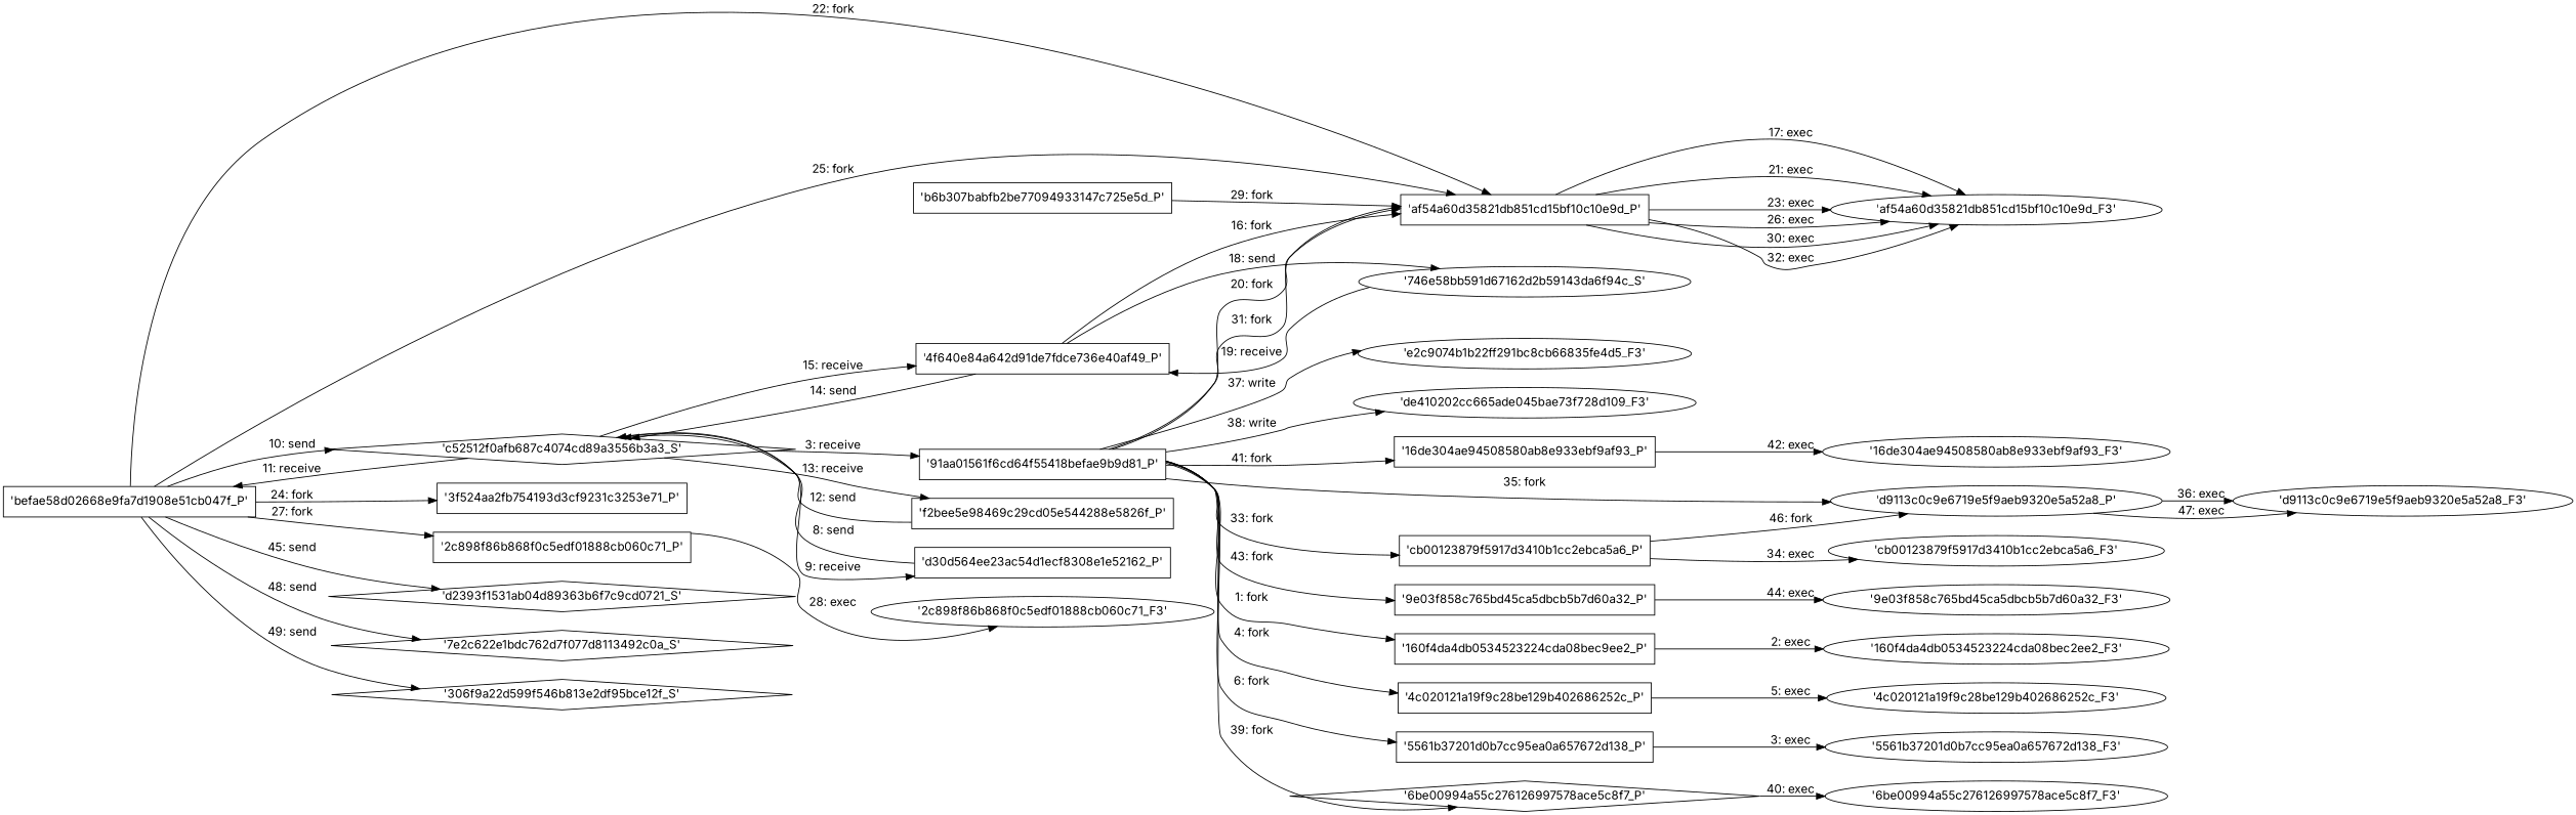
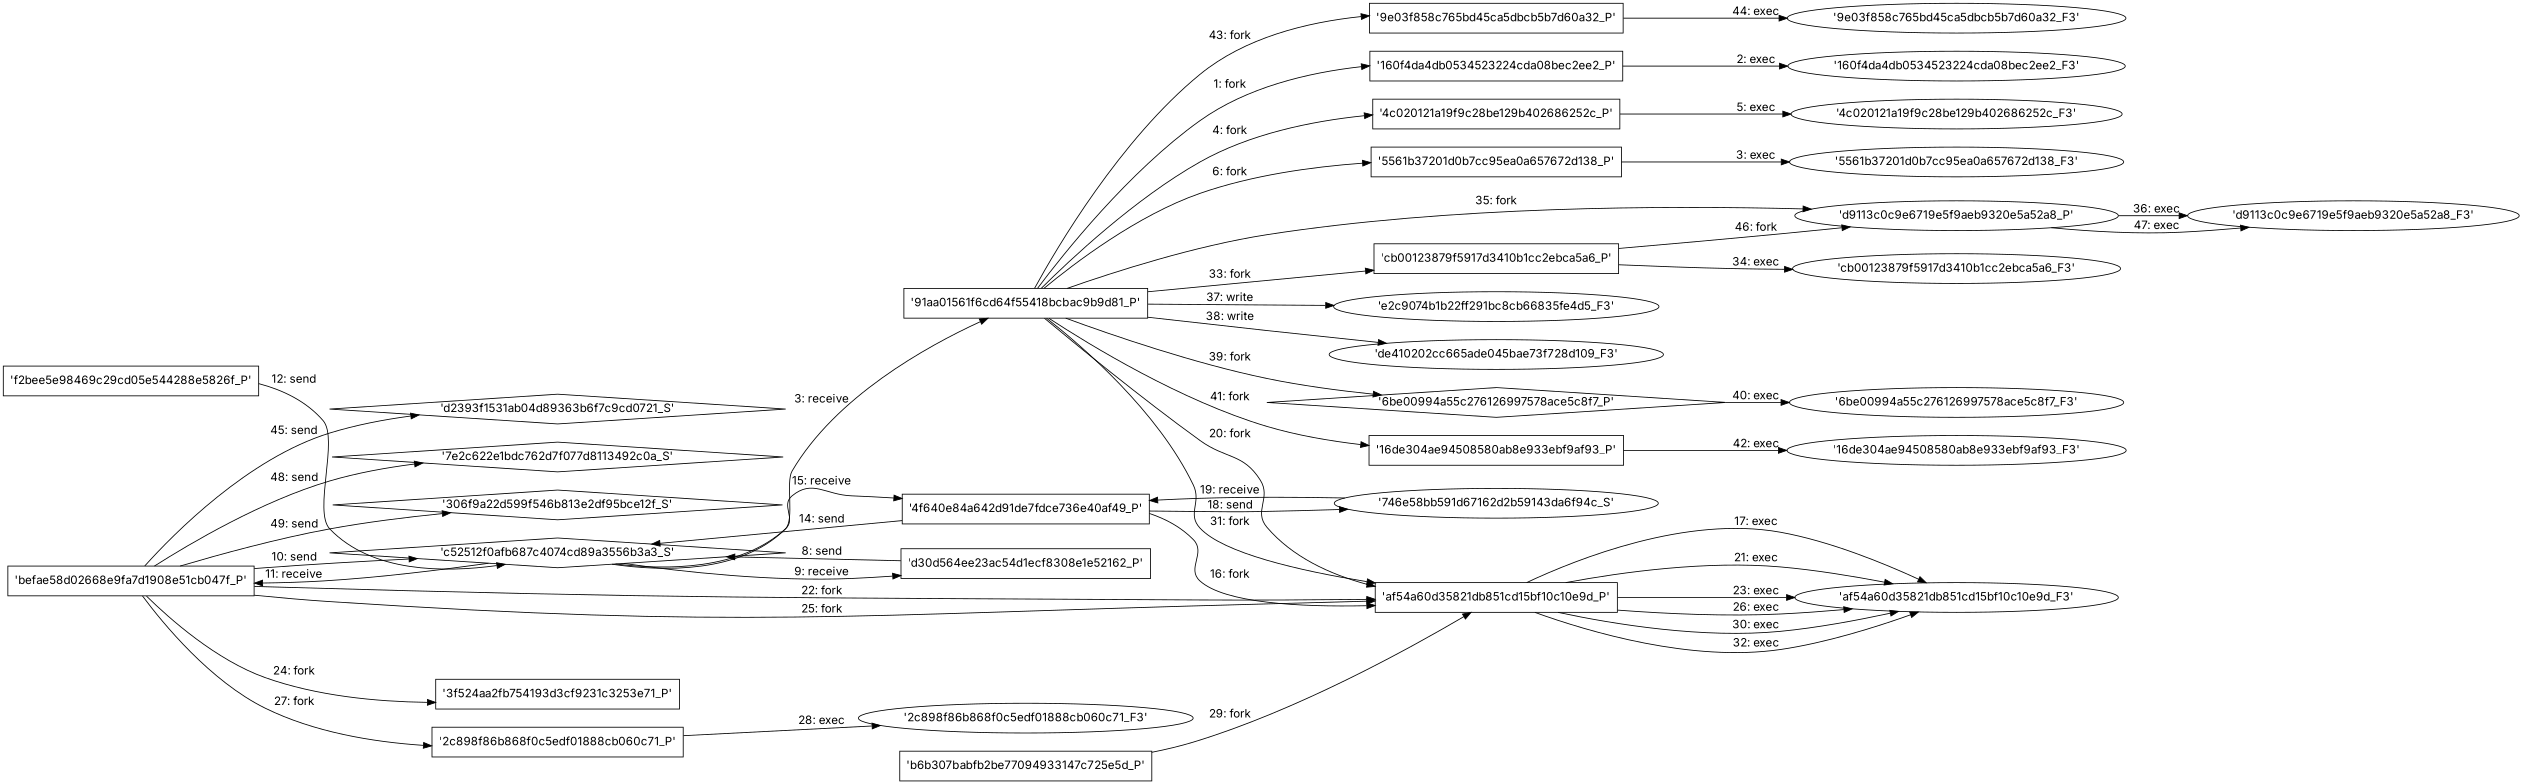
  digraph {
    engine=neato
    fixedsize=false
    fontname=Inter
    fontsize=10
    nodesep=0.3
    rankdir=LR
    ranksep=0
    splines=true
    node [fontname=Inter node_type=Process shape=box]
    edge [fontname=Inter]
-   "'91aa01561f6cd64f55418bcbac9b9d81_P'" [label="'91aa01561f6cd64f55418befae9b9d81_P'"]
-   "'160f4da4db0534523224cda08bec2ee2_P'" [label="'160f4da4db0534523224cda08bec9ee2_P'"]
+   "'91aa01561f6cd64f55418bcbac9b9d81_P'"
+   "'160f4da4db0534523224cda08bec2ee2_P'"
    "'4c020121a19f9c28be129b402686252c_P'"
    "'5561b37201d0b7cc95ea0a657672d138_P'"
    "'af54a60d35821db851cd15bf10c10e9d_P'"
    "'cb00123879f5917d3410b1cc2ebca5a6_P'"
    "'d9113c0c9e6719e5f9aeb9320e5a52a8_P'" [shape=ellipse]
    "'e2c9074b1b22ff291bc8cb66835fe4d5_F3'" [node_type=file shape=ellipse]
    "'de410202cc665ade045bae73f728d109_F3'" [node_type=file shape=ellipse]
    "'6be00994a55c276126997578ace5c8f7_P'" [shape=diamond]
    "'16de304ae94508580ab8e933ebf9af93_P'"
    "'9e03f858c765bd45ca5dbcb5b7d60a32_P'"
    "'160f4da4db0534523224cda08bec2ee2_F3'" [node_type=File shape=ellipse]
    "'4c020121a19f9c28be129b402686252c_F3'" [node_type=File shape=ellipse]
    "'5561b37201d0b7cc95ea0a657672d138_F3'" [node_type=File shape=ellipse]
    "'af54a60d35821db851cd15bf10c10e9d_F3'" [node_type=File shape=ellipse]
    "'cb00123879f5917d3410b1cc2ebca5a6_F3'" [node_type=File shape=ellipse]
    "'d9113c0c9e6719e5f9aeb9320e5a52a8_F3'" [node_type=File shape=ellipse]
    "'6be00994a55c276126997578ace5c8f7_F3'" [node_type=File shape=ellipse]
    "'16de304ae94508580ab8e933ebf9af93_F3'" [node_type=File shape=ellipse]
    "'9e03f858c765bd45ca5dbcb5b7d60a32_F3'" [node_type=File shape=ellipse]
    "'c52512f0afb687c4074cd89a3556b3a3_S'" [node_type=Socket shape=diamond]
    "'d30d564ee23ac54d1ecf8308e1e52162_P'"
    "'befae58d02668e9fa7d1908e51cb047f_P'"
    "'f2bee5e98469c29cd05e544288e5826f_P'"
    "'4f640e84a642d91de7fdce736e40af49_P'"
    "'3f524aa2fb754193d3cf9231c3253e71_P'"
    "'2c898f86b868f0c5edf01888cb060c71_P'"
    "'d2393f1531ab04d89363b6f7c9cd0721_S'" [node_type=Socket shape=diamond]
    "'7e2c622e1bdc762d7f077d8113492c0a_S'" [node_type=Socket shape=diamond]
    "'306f9a22d599f546b813e2df95bce12f_S'" [node_type=Socket shape=diamond]
    "'746e58bb591d67162d2b59143da6f94c_S'" [node_type=Socket shape=ellipse]
    "'2c898f86b868f0c5edf01888cb060c71_F3'" [node_type=File shape=ellipse]
    "'b6b307babfb2be77094933147c725e5d_P'"
    "'91aa01561f6cd64f55418bcbac9b9d81_P'" -> "'160f4da4db0534523224cda08bec2ee2_P'" [label="1: fork"]
    "'91aa01561f6cd64f55418bcbac9b9d81_P'" -> "'4c020121a19f9c28be129b402686252c_P'" [label="4: fork"]
    "'91aa01561f6cd64f55418bcbac9b9d81_P'" -> "'5561b37201d0b7cc95ea0a657672d138_P'" [label="6: fork"]
    "'91aa01561f6cd64f55418bcbac9b9d81_P'" -> "'af54a60d35821db851cd15bf10c10e9d_P'" [label="20: fork"]
    "'91aa01561f6cd64f55418bcbac9b9d81_P'" -> "'af54a60d35821db851cd15bf10c10e9d_P'" [label="31: fork"]
    "'91aa01561f6cd64f55418bcbac9b9d81_P'" -> "'cb00123879f5917d3410b1cc2ebca5a6_P'" [label="33: fork"]
    "'91aa01561f6cd64f55418bcbac9b9d81_P'" -> "'d9113c0c9e6719e5f9aeb9320e5a52a8_P'" [label="35: fork"]
    "'91aa01561f6cd64f55418bcbac9b9d81_P'" -> "'e2c9074b1b22ff291bc8cb66835fe4d5_F3'" [label="37: write"]
    "'91aa01561f6cd64f55418bcbac9b9d81_P'" -> "'de410202cc665ade045bae73f728d109_F3'" [label="38: write"]
    "'91aa01561f6cd64f55418bcbac9b9d81_P'" -> "'6be00994a55c276126997578ace5c8f7_P'" [label="39: fork"]
    "'91aa01561f6cd64f55418bcbac9b9d81_P'" -> "'16de304ae94508580ab8e933ebf9af93_P'" [label="41: fork"]
    "'91aa01561f6cd64f55418bcbac9b9d81_P'" -> "'9e03f858c765bd45ca5dbcb5b7d60a32_P'" [label="43: fork"]
    "'160f4da4db0534523224cda08bec2ee2_P'" -> "'160f4da4db0534523224cda08bec2ee2_F3'" [label="2: exec"]
    "'4c020121a19f9c28be129b402686252c_P'" -> "'4c020121a19f9c28be129b402686252c_F3'" [label="5: exec"]
    "'5561b37201d0b7cc95ea0a657672d138_P'" -> "'5561b37201d0b7cc95ea0a657672d138_F3'" [label="3: exec"]
    "'af54a60d35821db851cd15bf10c10e9d_P'" -> "'af54a60d35821db851cd15bf10c10e9d_F3'" [label="17: exec"]
    "'af54a60d35821db851cd15bf10c10e9d_P'" -> "'af54a60d35821db851cd15bf10c10e9d_F3'" [label="21: exec"]
    "'af54a60d35821db851cd15bf10c10e9d_P'" -> "'af54a60d35821db851cd15bf10c10e9d_F3'" [label="23: exec"]
    "'af54a60d35821db851cd15bf10c10e9d_P'" -> "'af54a60d35821db851cd15bf10c10e9d_F3'" [label="26: exec"]
    "'af54a60d35821db851cd15bf10c10e9d_P'" -> "'af54a60d35821db851cd15bf10c10e9d_F3'" [label="30: exec"]
    "'af54a60d35821db851cd15bf10c10e9d_P'" -> "'af54a60d35821db851cd15bf10c10e9d_F3'" [label="32: exec"]
    "'cb00123879f5917d3410b1cc2ebca5a6_P'" -> "'d9113c0c9e6719e5f9aeb9320e5a52a8_P'" [label="46: fork"]
    "'cb00123879f5917d3410b1cc2ebca5a6_P'" -> "'cb00123879f5917d3410b1cc2ebca5a6_F3'" [label="34: exec"]
    "'d9113c0c9e6719e5f9aeb9320e5a52a8_P'" -> "'d9113c0c9e6719e5f9aeb9320e5a52a8_F3'" [label="36: exec"]
    "'d9113c0c9e6719e5f9aeb9320e5a52a8_P'" -> "'d9113c0c9e6719e5f9aeb9320e5a52a8_F3'" [label="47: exec"]
    "'6be00994a55c276126997578ace5c8f7_P'" -> "'6be00994a55c276126997578ace5c8f7_F3'" [label="40: exec"]
    "'16de304ae94508580ab8e933ebf9af93_P'" -> "'16de304ae94508580ab8e933ebf9af93_F3'" [label="42: exec"]
    "'9e03f858c765bd45ca5dbcb5b7d60a32_P'" -> "'9e03f858c765bd45ca5dbcb5b7d60a32_F3'" [label="44: exec"]
    "'c52512f0afb687c4074cd89a3556b3a3_S'" -> "'91aa01561f6cd64f55418bcbac9b9d81_P'" [label="3: receive"]
    "'c52512f0afb687c4074cd89a3556b3a3_S'" -> "'d30d564ee23ac54d1ecf8308e1e52162_P'" [label="9: receive"]
    "'c52512f0afb687c4074cd89a3556b3a3_S'" -> "'befae58d02668e9fa7d1908e51cb047f_P'" [label="11: receive"]
-   "'c52512f0afb687c4074cd89a3556b3a3_S'" -> "'f2bee5e98469c29cd05e544288e5826f_P'" [label="13: receive"]
    "'c52512f0afb687c4074cd89a3556b3a3_S'" -> "'4f640e84a642d91de7fdce736e40af49_P'" [label="15: receive"]
    "'d30d564ee23ac54d1ecf8308e1e52162_P'" -> "'c52512f0afb687c4074cd89a3556b3a3_S'" [label="8: send"]
    "'befae58d02668e9fa7d1908e51cb047f_P'" -> "'af54a60d35821db851cd15bf10c10e9d_P'" [label="22: fork"]
    "'befae58d02668e9fa7d1908e51cb047f_P'" -> "'af54a60d35821db851cd15bf10c10e9d_P'" [label="25: fork"]
    "'befae58d02668e9fa7d1908e51cb047f_P'" -> "'c52512f0afb687c4074cd89a3556b3a3_S'" [label="10: send"]
    "'befae58d02668e9fa7d1908e51cb047f_P'" -> "'3f524aa2fb754193d3cf9231c3253e71_P'" [label="24: fork"]
    "'befae58d02668e9fa7d1908e51cb047f_P'" -> "'2c898f86b868f0c5edf01888cb060c71_P'" [label="27: fork"]
    "'befae58d02668e9fa7d1908e51cb047f_P'" -> "'d2393f1531ab04d89363b6f7c9cd0721_S'" [label="45: send"]
    "'befae58d02668e9fa7d1908e51cb047f_P'" -> "'7e2c622e1bdc762d7f077d8113492c0a_S'" [label="48: send"]
    "'befae58d02668e9fa7d1908e51cb047f_P'" -> "'306f9a22d599f546b813e2df95bce12f_S'" [label="49: send"]
    "'f2bee5e98469c29cd05e544288e5826f_P'" -> "'c52512f0afb687c4074cd89a3556b3a3_S'" [label="12: send"]
    "'4f640e84a642d91de7fdce736e40af49_P'" -> "'af54a60d35821db851cd15bf10c10e9d_P'" [label="16: fork"]
    "'4f640e84a642d91de7fdce736e40af49_P'" -> "'c52512f0afb687c4074cd89a3556b3a3_S'" [label="14: send"]
    "'4f640e84a642d91de7fdce736e40af49_P'" -> "'746e58bb591d67162d2b59143da6f94c_S'" [label="18: send"]
    "'2c898f86b868f0c5edf01888cb060c71_P'" -> "'2c898f86b868f0c5edf01888cb060c71_F3'" [label="28: exec"]
    "'746e58bb591d67162d2b59143da6f94c_S'" -> "'4f640e84a642d91de7fdce736e40af49_P'" [label="19: receive"]
    "'b6b307babfb2be77094933147c725e5d_P'" -> "'af54a60d35821db851cd15bf10c10e9d_P'" [label="29: fork"]
  }
